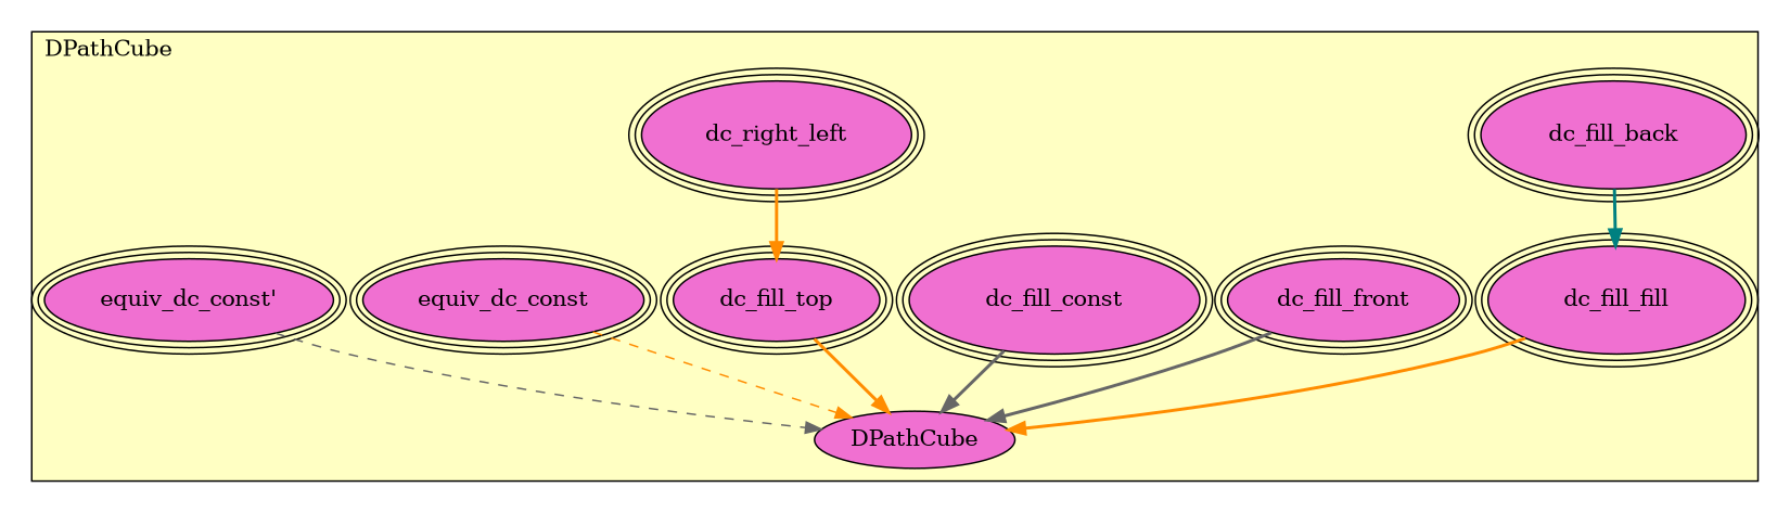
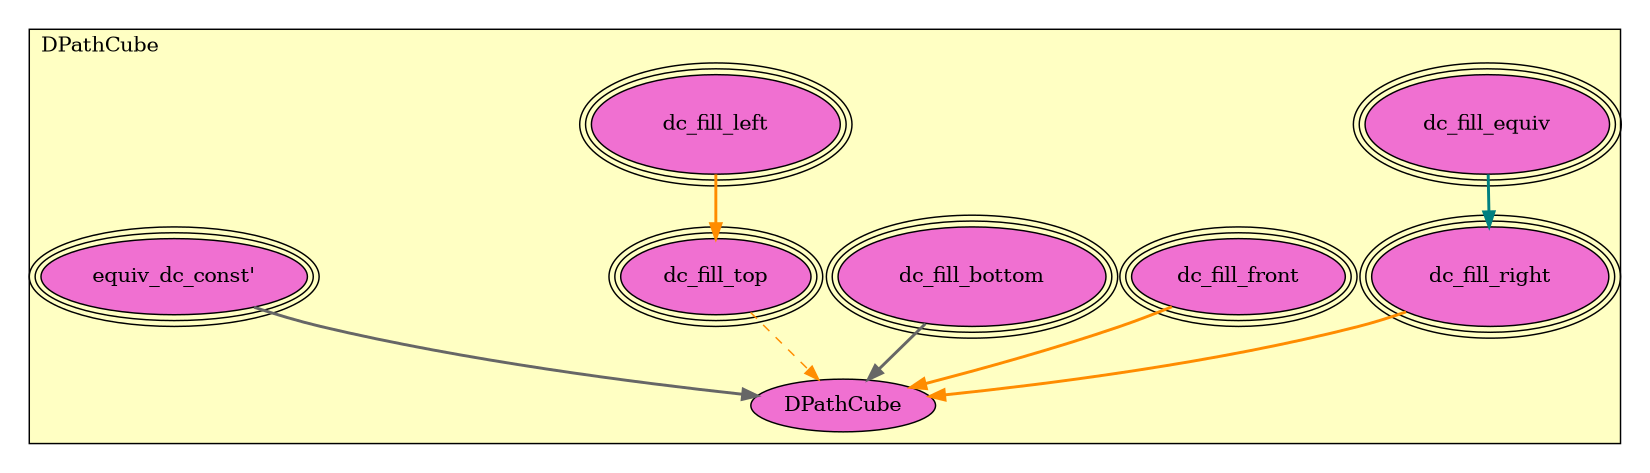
  digraph {
    node [fillcolor="#F070D1" peripheries=3 style=filled]
    edge [color=darkorange style=bold]
-   n1 [label=dc_fill_back]
+   n1 [label=dc_fill_equiv]
    n2 [label=dc_fill_front]
-   n3 [label=dc_fill_const]
+   n3 [label=dc_fill_bottom]
    n4 [label=dc_fill_top]
-   n5 [label=dc_fill_fill]
-   n6 [label=dc_right_left]
-   n7 [label=equiv_dc_const]
+   n5 [label=dc_fill_right]
+   n6 [label=dc_fill_left]
    n8 [label="equiv_dc_const'"]
    n9 [label=DPathCube peripheries=""]
    subgraph cluster_1 {
      fillcolor="#FFFFC3"
      label=DPathCube
      labeljust=l
      style=filled
      n1
      n2
      n3
      n4
      n5
      n6
-     n7
      n8
      n9
    }
    n1 -> n5 [color=teal]
-   n2 -> n9 [color=gray40]
+   n2 -> n9
    n3 -> n9 [color=gray40]
-   n4 -> n9
+   n4 -> n9 [style=dashed]
    n5 -> n9
    n6 -> n4
-   n7 -> n9 [style=dashed]
-   n8 -> n9 [color=gray40 style=dashed]
+   n8 -> n9 [color=gray40]
  }
